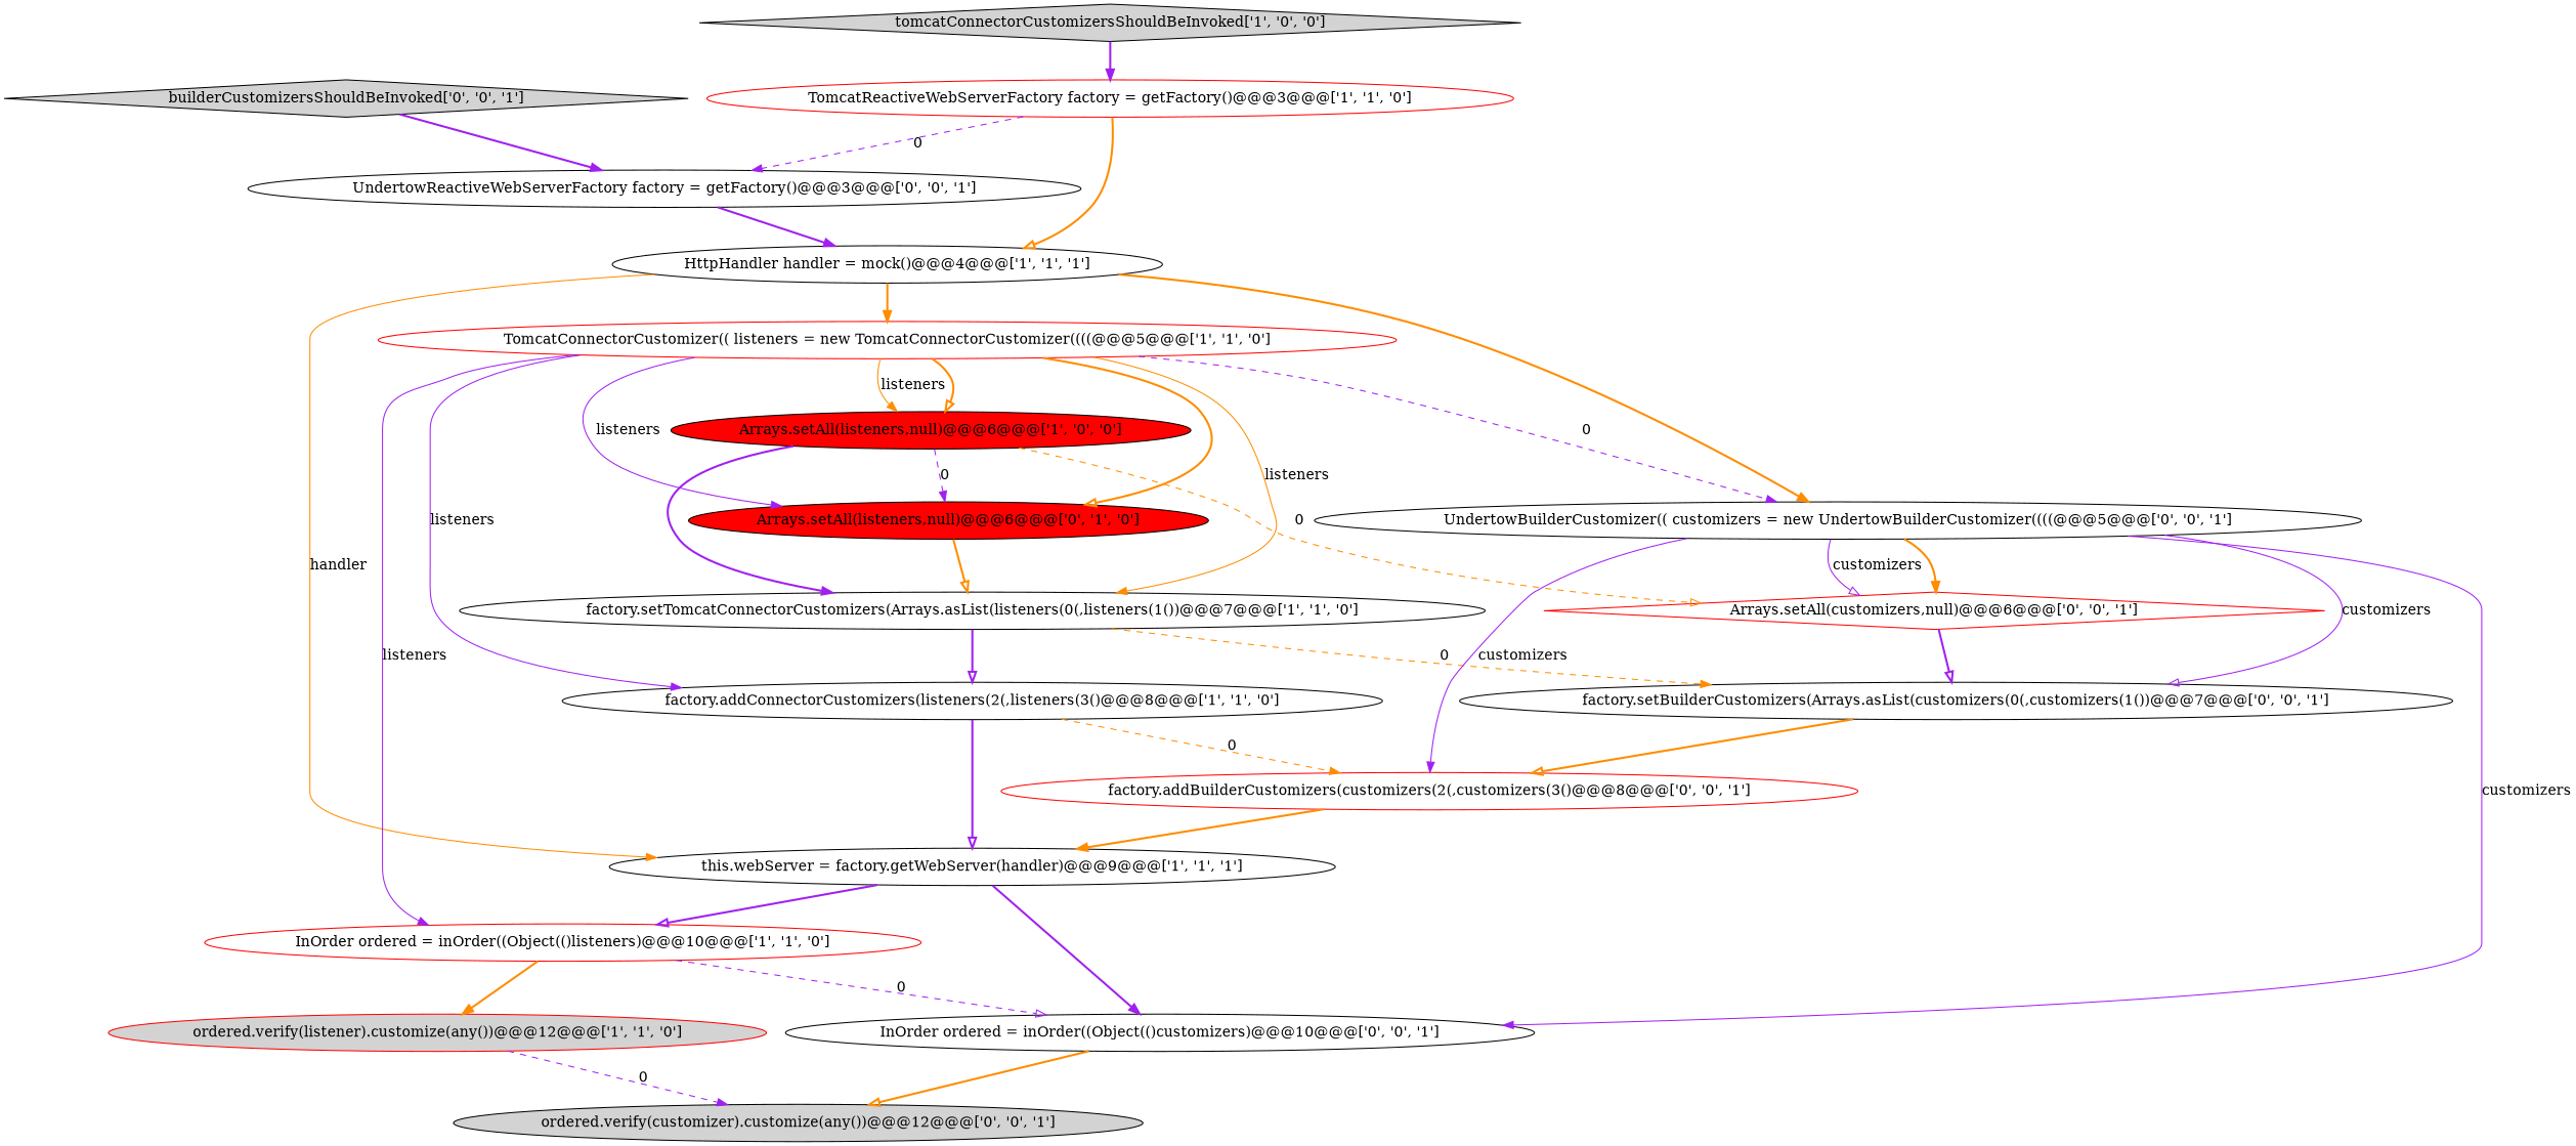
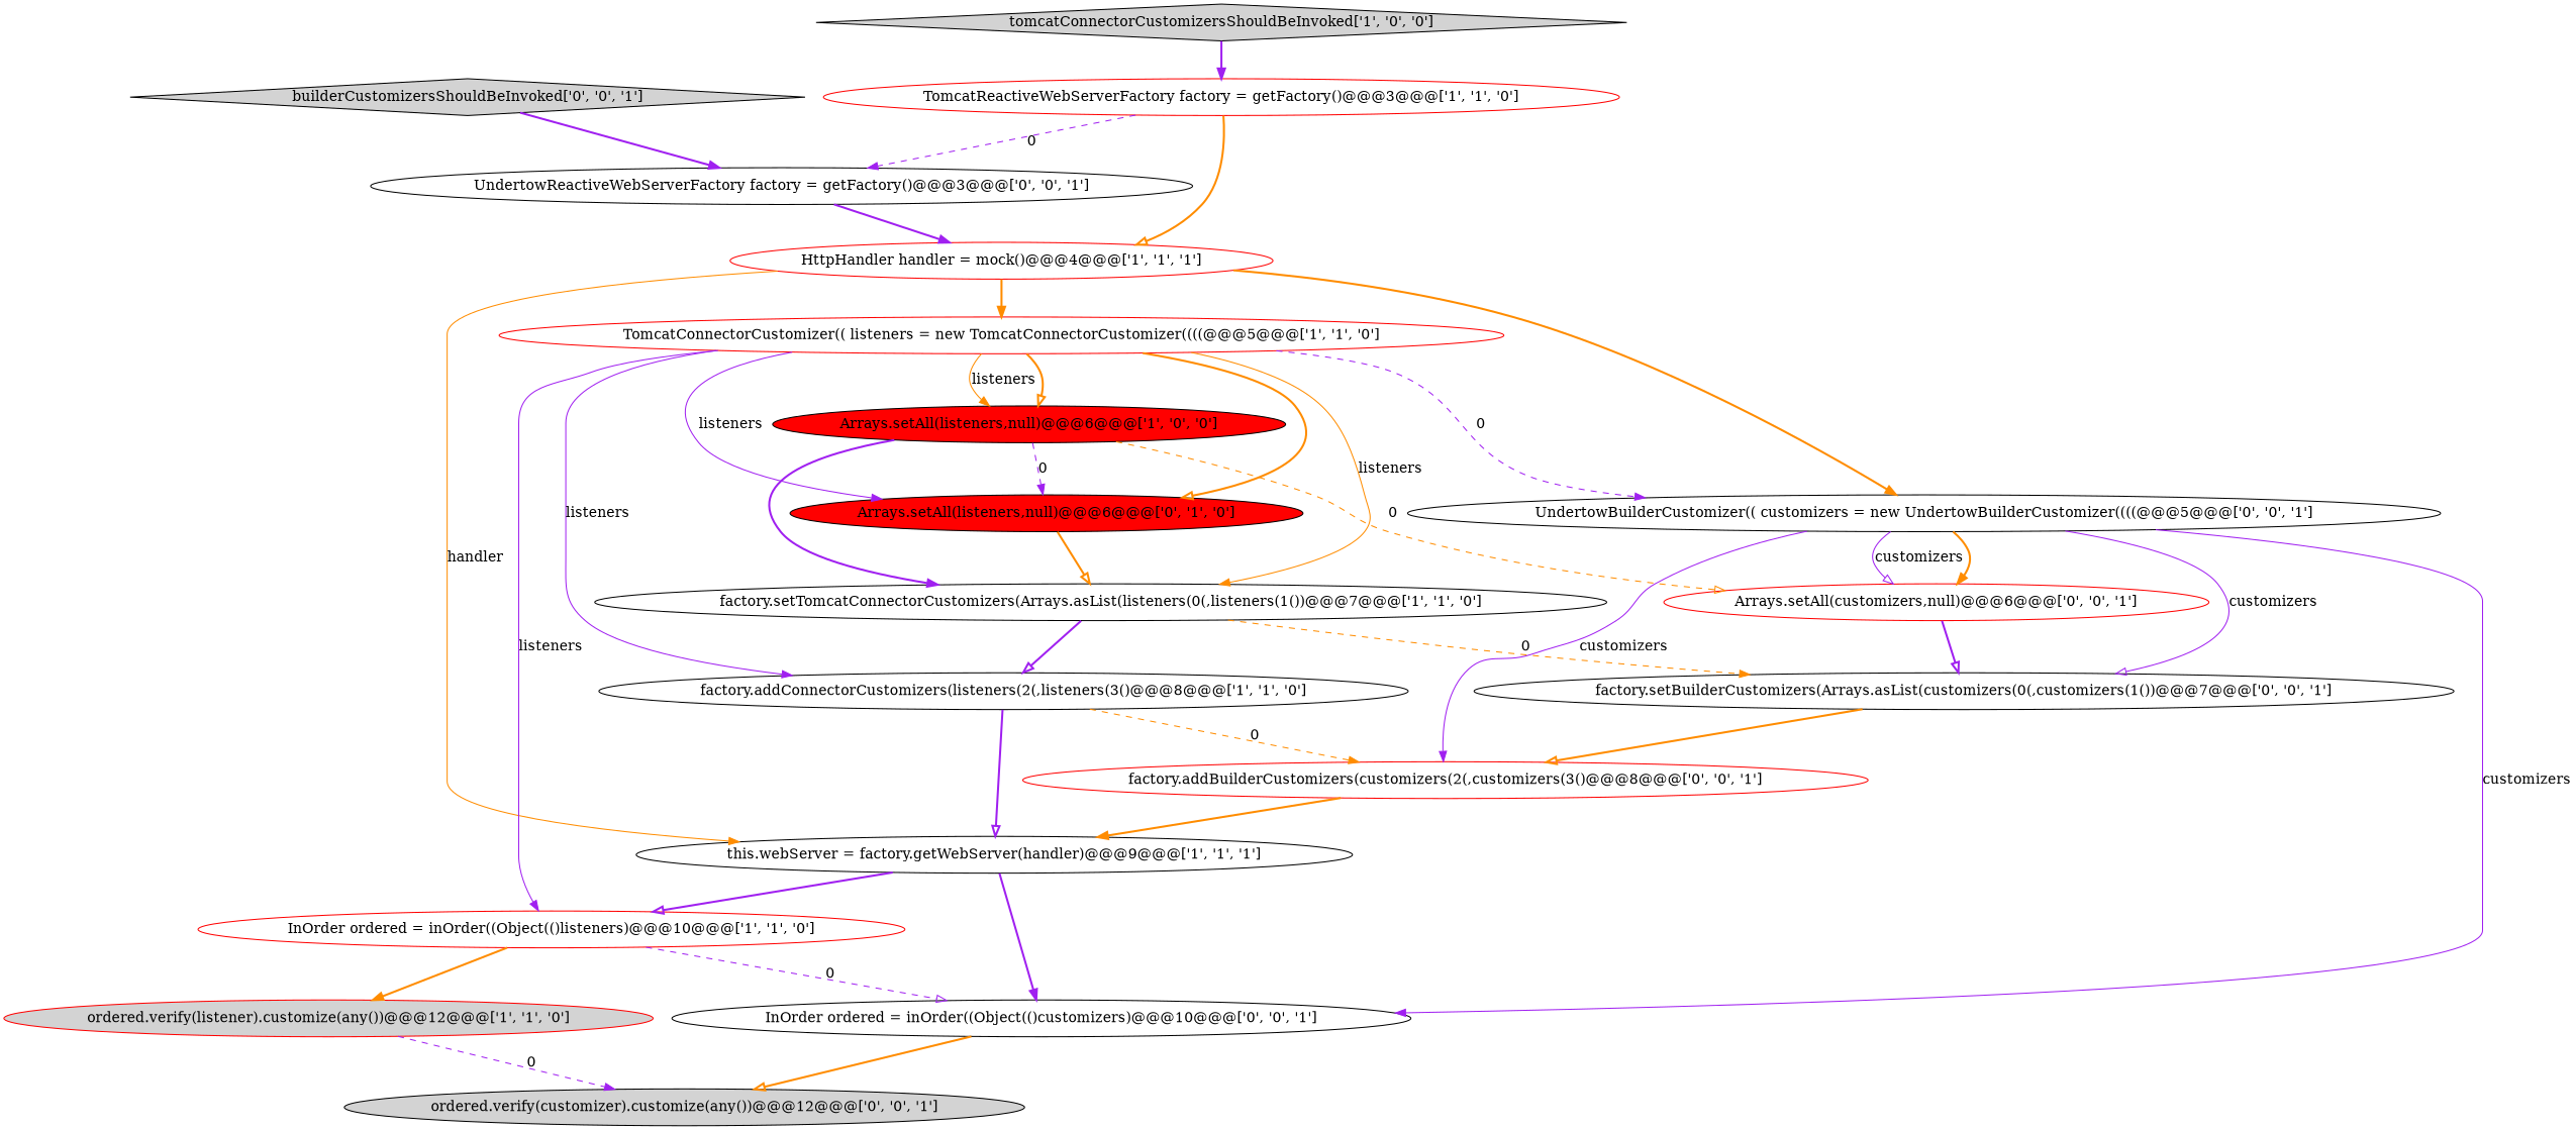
  digraph {
    node [color=black fillcolor=white shape=ellipse style=filled]
    edge [arrowhead=normal color=purple style=bold]
-   n1 [color=red label="Arrays.setAll(customizers,null)@@@6@@@['0', '0', '1']" shape=diamond]
+   n1 [color=red label="Arrays.setAll(customizers,null)@@@6@@@['0', '0', '1']"]
    n2 [label="factory.setBuilderCustomizers(Arrays.asList(customizers(0(,customizers(1())@@@7@@@['0', '0', '1']"]
    n3 [color=red label="factory.addBuilderCustomizers(customizers(2(,customizers(3()@@@8@@@['0', '0', '1']"]
    n4 [fillcolor=lightgray label="builderCustomizersShouldBeInvoked['0', '0', '1']" shape=diamond]
    n5 [label="UndertowReactiveWebServerFactory factory = getFactory()@@@3@@@['0', '0', '1']"]
-   n6 [label="HttpHandler handler = mock()@@@4@@@['1', '1', '1']"]
+   n6 [color=red label="HttpHandler handler = mock()@@@4@@@['1', '1', '1']"]
    n7 [label="InOrder ordered = inOrder((Object(()customizers)@@@10@@@['0', '0', '1']"]
    n8 [fillcolor=lightgray label="ordered.verify(customizer).customize(any())@@@12@@@['0', '0', '1']"]
    n9 [color=red label="TomcatReactiveWebServerFactory factory = getFactory()@@@3@@@['1', '1', '0']"]
    n10 [label="factory.addConnectorCustomizers(listeners(2(,listeners(3()@@@8@@@['1', '1', '0']"]
    n11 [label="this.webServer = factory.getWebServer(handler)@@@9@@@['1', '1', '1']"]
    n12 [color=red label="InOrder ordered = inOrder((Object(()listeners)@@@10@@@['1', '1', '0']"]
    n13 [fillcolor=red label="Arrays.setAll(listeners,null)@@@6@@@['1', '0', '0']"]
    n14 [label="factory.setTomcatConnectorCustomizers(Arrays.asList(listeners(0(,listeners(1())@@@7@@@['1', '1', '0']"]
    n15 [fillcolor=red label="Arrays.setAll(listeners,null)@@@6@@@['0', '1', '0']"]
    n16 [fillcolor=lightgray label="tomcatConnectorCustomizersShouldBeInvoked['1', '0', '0']" shape=diamond]
    n17 [label="UndertowBuilderCustomizer(( customizers = new UndertowBuilderCustomizer((((@@@5@@@['0', '0', '1']"]
    n18 [color=red label="TomcatConnectorCustomizer(( listeners = new TomcatConnectorCustomizer((((@@@5@@@['1', '1', '0']"]
    n19 [color=red fillcolor=lightgray label="ordered.verify(listener).customize(any())@@@12@@@['1', '1', '0']"]
    n1 -> n2 [arrowhead=onormal]
    n2 -> n3 [arrowhead=onormal color=darkorange]
    n3 -> n11 [color=darkorange]
    n4 -> n5
    n5 -> n6
    n6 -> n11 [color=darkorange label=handler style=solid]
    n6 -> n17 [color=darkorange]
    n6 -> n18 [color=darkorange]
    n7 -> n8 [arrowhead=onormal color=darkorange]
    n9 -> n5 [label=0 style=dashed]
    n9 -> n6 [arrowhead=onormal color=darkorange]
    n10 -> n3 [color=darkorange label=0 style=dashed]
    n10 -> n11 [arrowhead=onormal]
    n11 -> n7
    n11 -> n12 [arrowhead=onormal]
    n12 -> n7 [arrowhead=onormal label=0 style=dashed]
    n12 -> n19 [color=darkorange]
    n13 -> n1 [arrowhead=onormal color=darkorange label=0 style=dashed]
    n13 -> n14
    n13 -> n15 [label=0 style=dashed]
    n14 -> n2 [color=darkorange label=0 style=dashed]
    n14 -> n10 [arrowhead=onormal]
    n15 -> n14 [arrowhead=onormal color=darkorange]
    n16 -> n9
    n17 -> n1 [color=darkorange]
    n17 -> n1 [arrowhead=onormal label=customizers style=solid]
    n17 -> n2 [arrowhead=onormal label=customizers style=solid]
    n17 -> n3 [label=customizers style=solid]
    n17 -> n7 [label=customizers style=solid]
    n18 -> n10 [label=listeners style=solid]
    n18 -> n12 [label=listeners style=solid]
    n18 -> n13 [arrowhead=onormal color=darkorange]
    n18 -> n13 [color=darkorange label=listeners style=solid]
    n18 -> n14 [color=darkorange label=listeners style=solid]
    n18 -> n15 [label=listeners style=solid]
    n18 -> n15 [arrowhead=onormal color=darkorange]
    n18 -> n17 [label=0 style=dashed]
    n19 -> n8 [label=0 style=dashed]
  }
